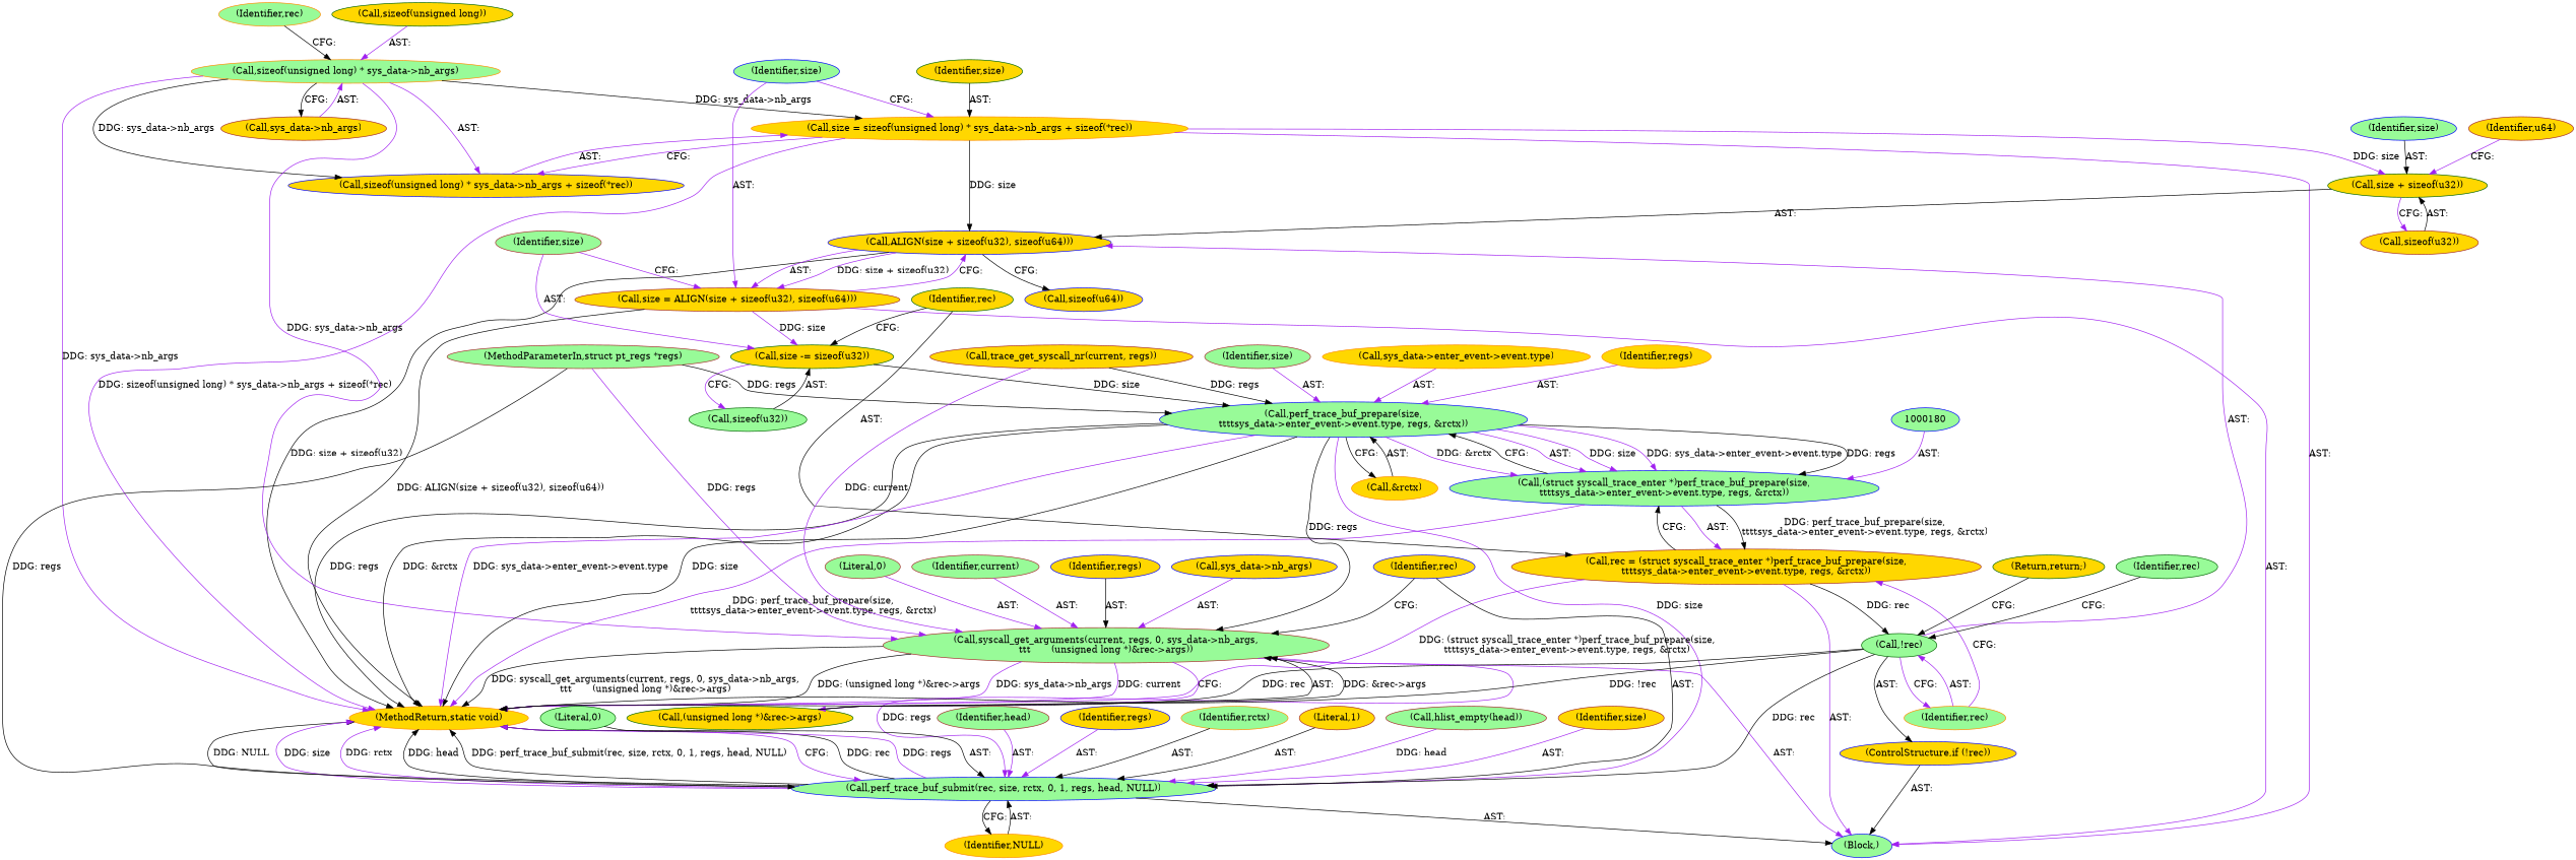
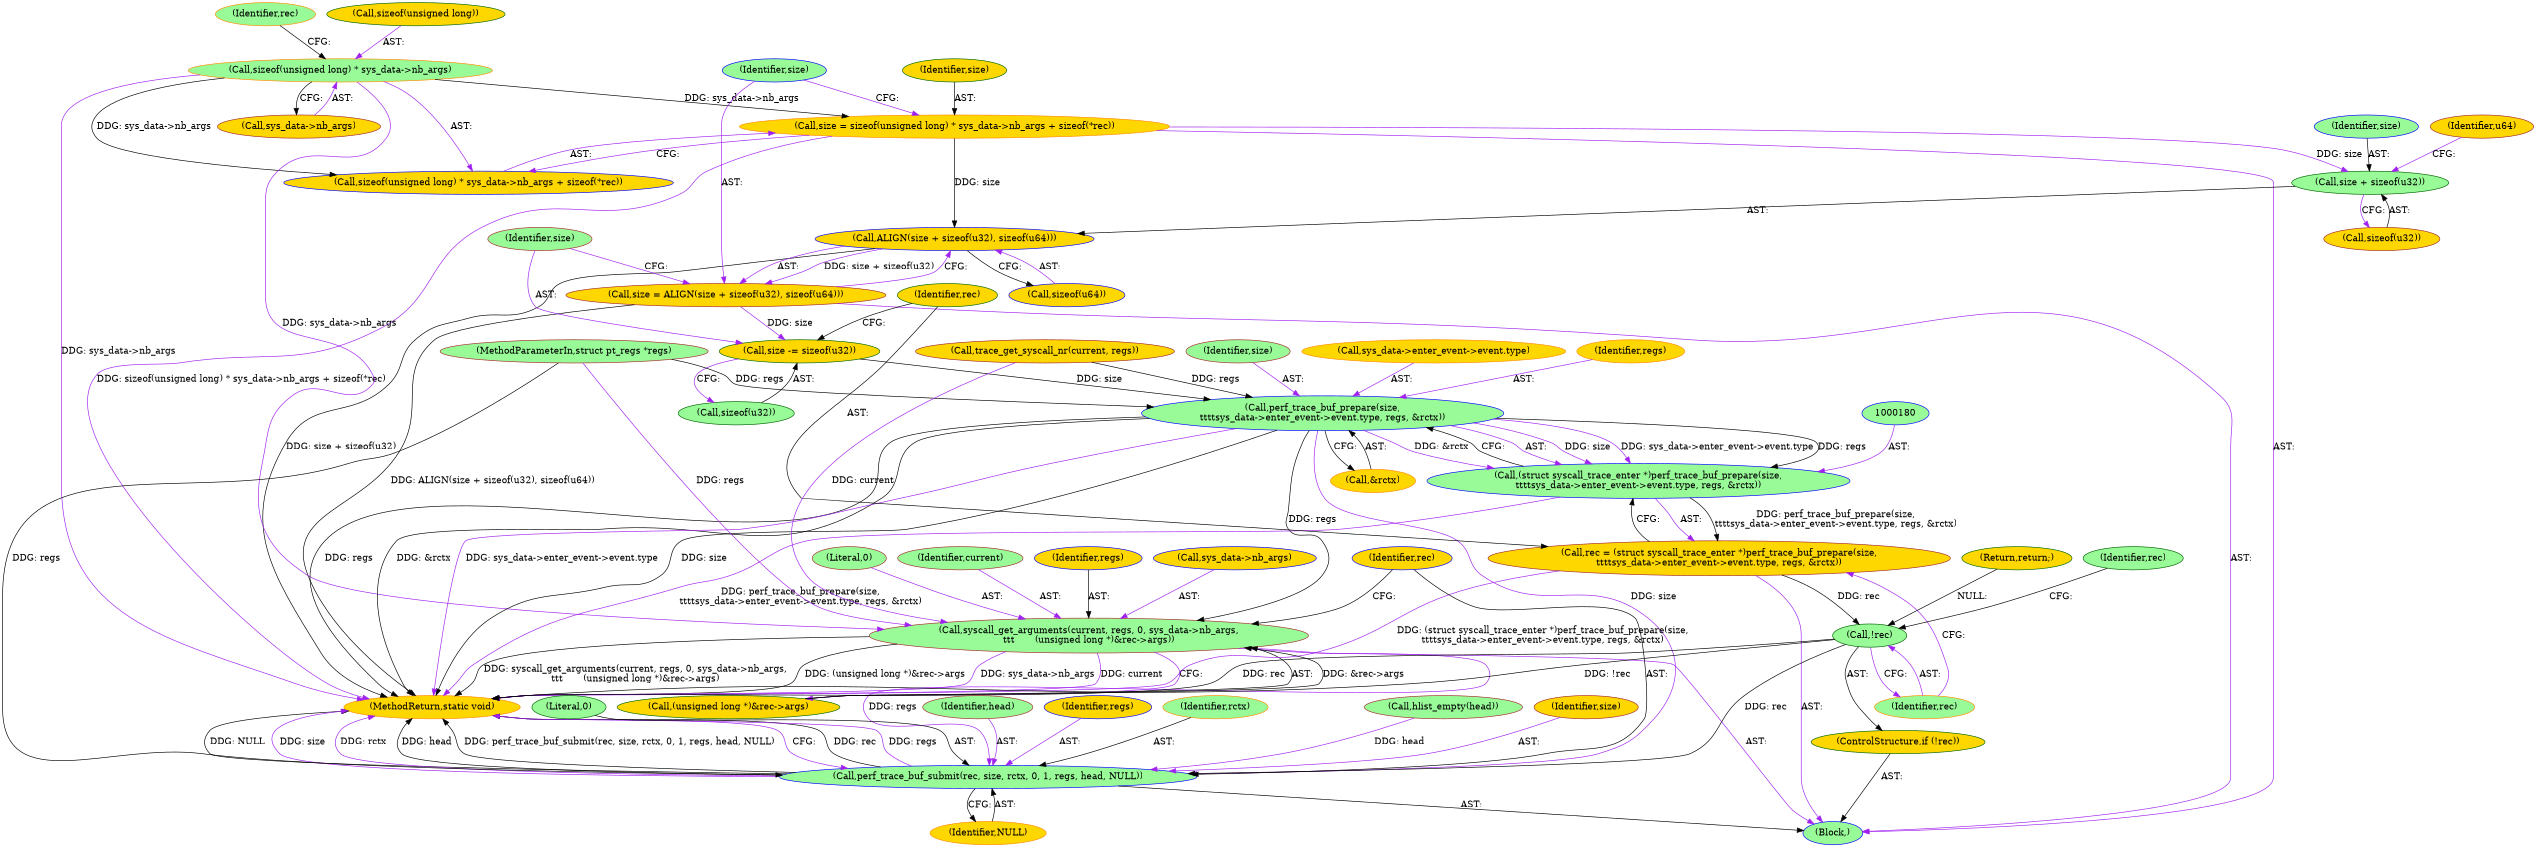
  digraph {
    node [color=brown fillcolor=gold style=filled]
    edge [color=purple]
    n1 [color=darkorange label="(Call,size = sizeof(unsigned long) * sys_data->nb_args + sizeof(*rec))"]
    n2 [color=blue label="(Call,ALIGN(size + sizeof(u32), sizeof(u64)))"]
-   n3 [color=darkgreen label="(Call,size + sizeof(u32))"]
+   n3 [color=darkgreen fillcolor=palegreen label="(Call,size + sizeof(u32))"]
    n4 [color=blue fillcolor=palegreen label="(Block,)"]
    n5 [color=darkorange label="(MethodReturn,static void)"]
    n6 [color=blue label="(Call,sizeof(unsigned long) * sys_data->nb_args + sizeof(*rec))"]
    n7 [label="(Call,size = ALIGN(size + sizeof(u32), sizeof(u64)))"]
    n8 [color=blue label="(Call,sizeof(u64))"]
    n9 [label="(Call,sizeof(u32))"]
    n10 [color=blue fillcolor=palegreen label="(Call,perf_trace_buf_submit(rec, size, rctx, 0, 1, regs, head, NULL))"]
    n11 [color=darkorange fillcolor=palegreen label="(Call,sizeof(unsigned long) * sys_data->nb_args)"]
    n12 [fillcolor=palegreen label="(Call,syscall_get_arguments(current, regs, 0, sys_data->nb_args,\n\t\t\t       (unsigned long *)&rec->args))"]
    n13 [label="(Call,sys_data->nb_args)"]
    n14 [color=darkgreen label="(Call,(unsigned long *)&rec->args)"]
    n15 [color=darkgreen label="(Call,size -= sizeof(u32))"]
    n16 [color=blue fillcolor=palegreen label="(Call,perf_trace_buf_prepare(size,\n\t\t\t\tsys_data->enter_event->event.type, regs, &rctx))"]
    n17 [color=darkgreen fillcolor=palegreen label="(Call,sizeof(u32))"]
    n18 [color=blue fillcolor=palegreen label="(Call,(struct syscall_trace_enter *)perf_trace_buf_prepare(size,\n\t\t\t\tsys_data->enter_event->event.type, regs, &rctx))"]
    n19 [color=darkorange label="(Call,&rctx)"]
    n20 [label="(Call,rec = (struct syscall_trace_enter *)perf_trace_buf_prepare(size,\n\t\t\t\tsys_data->enter_event->event.type, regs, &rctx))"]
    n21 [color=darkorange label="(Identifier,NULL)"]
    n22 [color=darkgreen fillcolor=palegreen label="(Call,!rec)"]
    n23 [color=darkorange fillcolor=palegreen label="(Identifier,rec)"]
-   n24 [color=blue label="(ControlStructure,if (!rec))"]
+   n24 [color=darkgreen label="(ControlStructure,if (!rec))"]
    n25 [color=darkgreen label="(Identifier,rec)"]
    n26 [color=darkgreen fillcolor=palegreen label="(Literal,0)"]
    n27 [color=blue label="(Identifier,rec)"]
    n28 [color=darkorange fillcolor=palegreen label="(Identifier,rec)"]
    n29 [fillcolor=palegreen label="(Identifier,head)"]
    n30 [fillcolor=palegreen label="(Identifier,size)"]
    n31 [color=darkgreen label="(Call,sizeof(unsigned long))"]
    n32 [color=blue label="(Identifier,regs)"]
    n33 [color=darkgreen label="(Return,return;)"]
    n34 [color=darkgreen label="(Identifier,size)"]
    n35 [color=blue fillcolor=palegreen label="(Identifier,size)"]
    n36 [fillcolor=palegreen label="(Identifier,size)"]
    n37 [color=blue label="(Identifier,regs)"]
    n38 [color=blue label="(Call,sys_data->nb_args)"]
    n39 [fillcolor=palegreen label="(Literal,0)"]
    n40 [color=darkorange fillcolor=palegreen label="(Identifier,rctx)"]
    n41 [color=darkorange label="(Call,sys_data->enter_event->event.type)"]
-   n42 [label="(Literal,1)"]
    n43 [fillcolor=palegreen label="(Identifier,current)"]
    n44 [color=darkorange label="(Identifier,regs)"]
    n45 [color=blue fillcolor=palegreen label="(Identifier,size)"]
    n46 [fillcolor=palegreen label="(MethodParameterIn,struct pt_regs *regs)"]
    n47 [label="(Call,trace_get_syscall_nr(current, regs))"]
    n48 [fillcolor=palegreen label="(Call,hlist_empty(head))"]
    n49 [color=darkgreen fillcolor=palegreen label="(Identifier,rec)"]
    n50 [label="(Identifier,u64)"]
    n51 [label="(Identifier,size)"]
    1000180 [color=blue fillcolor=palegreen]
    n1 -> n2 [color=black label="DDG: size"]
    n1 -> n3 [label="DDG: size"]
    n1 -> n4 [label="AST: "]
    n1 -> n5 [label="DDG: sizeof(unsigned long) * sys_data->nb_args + sizeof(*rec)"]
    n1 -> n6 [label="CFG: "]
    n2 -> n5 [color=black label="DDG: size + sizeof(u32)"]
    n2 -> n7 [label="AST: "]
    n2 -> n7 [label="DDG: size + sizeof(u32)"]
    n2 -> n8 [color=black label="CFG: "]
    n3 -> n2 [color=black label="AST: "]
    n3 -> n9 [label="CFG: "]
    n5 -> n10 [label="CFG: "]
    n6 -> n1 [label="AST: "]
    n7 -> n2 [label="CFG: "]
    n7 -> n4 [label="AST: "]
    n7 -> n5 [color=black label="DDG: ALIGN(size + sizeof(u32), sizeof(u64))"]
    n7 -> n15 [label="DDG: size"]
-   n22 -> n2 [label="AST: "]
+   n8 -> n2 [label="AST: "]
    n9 -> n3 [color=black label="AST: "]
    n10 -> n4 [color=black label="AST: "]
    n10 -> n5 [color=black label="DDG: rec"]
    n10 -> n5 [label="DDG: regs"]
    n10 -> n5 [color=black label="DDG: NULL"]
    n10 -> n5 [label="DDG: size"]
    n10 -> n5 [label="DDG: rctx"]
    n10 -> n5 [color=black label="DDG: head"]
    n10 -> n5 [color=black label="DDG: perf_trace_buf_submit(rec, size, rctx, 0, 1, regs, head, NULL)"]
    n10 -> n21 [color=black label="CFG: "]
    n11 -> n1 [color=black label="DDG: sys_data->nb_args"]
    n11 -> n5 [label="DDG: sys_data->nb_args"]
    n11 -> n6 [label="AST: "]
    n11 -> n6 [color=black label="DDG: sys_data->nb_args"]
    n11 -> n12 [label="DDG: sys_data->nb_args"]
    n11 -> n13 [color=black label="CFG: "]
    n12 -> n4 [label="AST: "]
    n12 -> n5 [color=black label="DDG: (unsigned long *)&rec->args"]
    n12 -> n5 [label="DDG: sys_data->nb_args"]
    n12 -> n5 [label="DDG: current"]
    n12 -> n5 [color=black label="DDG: syscall_get_arguments(current, regs, 0, sys_data->nb_args,\n\t\t\t       (unsigned long *)&rec->args)"]
    n12 -> n10 [label="DDG: regs"]
    n12 -> n14 [label="CFG: "]
    n13 -> n11 [label="AST: "]
    n14 -> n12 [color=black label="AST: "]
    n14 -> n12 [color=black label="DDG: &rec->args"]
    n15 -> n16 [color=black label="DDG: size"]
    n15 -> n17 [label="CFG: "]
    n16 -> n5 [color=black label="DDG: size"]
    n16 -> n5 [color=black label="DDG: regs"]
    n16 -> n5 [color=black label="DDG: &rctx"]
    n16 -> n5 [label="DDG: sys_data->enter_event->event.type"]
    n16 -> n10 [label="DDG: size"]
    n16 -> n12 [color=black label="DDG: regs"]
    n16 -> n18 [label="AST: "]
    n16 -> n18 [label="DDG: size"]
    n16 -> n18 [label="DDG: sys_data->enter_event->event.type"]
    n16 -> n18 [color=black label="DDG: regs"]
    n16 -> n18 [label="DDG: &rctx"]
    n16 -> n19 [color=black label="CFG: "]
    n17 -> n15 [color=black label="AST: "]
    n18 -> n5 [label="DDG: perf_trace_buf_prepare(size,\n\t\t\t\tsys_data->enter_event->event.type, regs, &rctx)"]
    n18 -> n16 [color=black label="CFG: "]
    n18 -> n20 [label="AST: "]
    n18 -> n20 [color=black label="DDG: perf_trace_buf_prepare(size,\n\t\t\t\tsys_data->enter_event->event.type, regs, &rctx)"]
    n19 -> n16 [color=black label="AST: "]
    n20 -> n4 [label="AST: "]
    n20 -> n5 [label="DDG: (struct syscall_trace_enter *)perf_trace_buf_prepare(size,\n\t\t\t\tsys_data->enter_event->event.type, regs, &rctx)"]
    n20 -> n18 [color=black label="CFG: "]
    n20 -> n22 [color=black label="DDG: rec"]
    n21 -> n10 [color=black label="AST: "]
    n22 -> n5 [color=black label="DDG: !rec"]
    n22 -> n5 [color=black label="DDG: rec"]
    n22 -> n10 [color=black label="DDG: rec"]
    n22 -> n23 [label="CFG: "]
    n22 -> n24 [color=black label="AST: "]
    n23 -> n20 [label="CFG: "]
    n23 -> n22 [label="AST: "]
    n24 -> n4 [color=black label="AST: "]
    n25 -> n15 [color=black label="CFG: "]
    n25 -> n20 [color=black label="AST: "]
    n26 -> n10 [color=black label="AST: "]
    n27 -> n10 [color=black label="AST: "]
    n27 -> n12 [color=black label="CFG: "]
    n28 -> n11 [color=black label="CFG: "]
    n29 -> n10 [label="AST: "]
    n30 -> n16 [label="AST: "]
    n31 -> n11 [label="AST: "]
    n32 -> n10 [label="AST: "]
-   n33 -> n22 [color=black label="CFG: "]
+   n33 -> n22 [color=black label="NULL: "]
    n34 -> n1 [color=black label="AST: "]
    n35 -> n1 [label="CFG: "]
    n35 -> n7 [label="AST: "]
    n36 -> n7 [label="CFG: "]
    n36 -> n15 [label="AST: "]
    n37 -> n12 [color=black label="AST: "]
    n38 -> n12 [label="AST: "]
    n39 -> n12 [label="AST: "]
    n40 -> n10 [color=black label="AST: "]
    n41 -> n16 [label="AST: "]
-   n42 -> n10 [color=black label="AST: "]
    n43 -> n12 [label="AST: "]
    n44 -> n16 [label="AST: "]
    n45 -> n3 [color=black label="AST: "]
    n46 -> n10 [color=black label="DDG: regs"]
    n46 -> n12 [label="DDG: regs"]
    n46 -> n16 [color=black label="DDG: regs"]
    n47 -> n12 [label="DDG: current"]
    n47 -> n16 [color=black label="DDG: regs"]
    n48 -> n10 [label="DDG: head"]
    n49 -> n22 [color=black label="CFG: "]
    n50 -> n3 [label="CFG: "]
    n51 -> n10 [label="AST: "]
    1000180 -> n18 [label="AST: "]
  }
